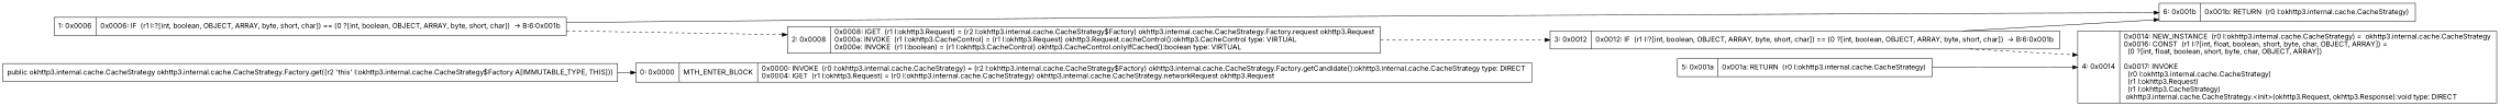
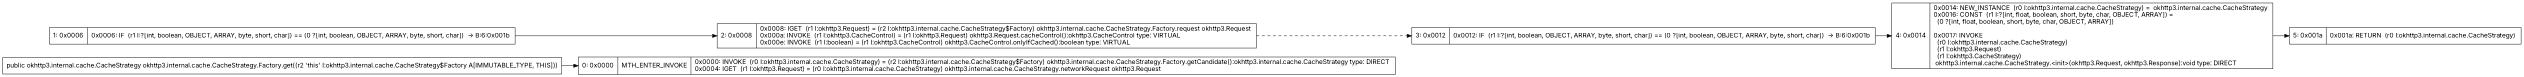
  digraph {
    fontname=Inter
    rankdir=LR
    node [fontname=Inter shape=record]
    edge [fontname=Inter]
-   n1 [label="{0\:\ 0x0000|MTH_ENTER_BLOCK\l|0x0000: INVOKE  (r0 I:okhttp3.internal.cache.CacheStrategy) = (r2 I:okhttp3.internal.cache.CacheStrategy$Factory) okhttp3.internal.cache.CacheStrategy.Factory.getCandidate():okhttp3.internal.cache.CacheStrategy type: DIRECT \l0x0004: IGET  (r1 I:okhttp3.Request) = (r0 I:okhttp3.internal.cache.CacheStrategy) okhttp3.internal.cache.CacheStrategy.networkRequest okhttp3.Request \l}"]
+   n1 [label="{0\:\ 0x0000|MTH_ENTER_INVOKE\l|0x0000: INVOKE  (r0 I:okhttp3.internal.cache.CacheStrategy) = (r2 I:okhttp3.internal.cache.CacheStrategy$Factory) okhttp3.internal.cache.CacheStrategy.Factory.getCandidate():okhttp3.internal.cache.CacheStrategy type: DIRECT \l0x0004: IGET  (r1 I:okhttp3.Request) = (r0 I:okhttp3.internal.cache.CacheStrategy) okhttp3.internal.cache.CacheStrategy.networkRequest okhttp3.Request \l}"]
    n2 [label="{1\:\ 0x0006|0x0006: IF  (r1 I:?[int, boolean, OBJECT, ARRAY, byte, short, char]) == (0 ?[int, boolean, OBJECT, ARRAY, byte, short, char])  \-\> B:6:0x001b \l}"]
    n3 [label="{2\:\ 0x0008|0x0008: IGET  (r1 I:okhttp3.Request) = (r2 I:okhttp3.internal.cache.CacheStrategy$Factory) okhttp3.internal.cache.CacheStrategy.Factory.request okhttp3.Request \l0x000a: INVOKE  (r1 I:okhttp3.CacheControl) = (r1 I:okhttp3.Request) okhttp3.Request.cacheControl():okhttp3.CacheControl type: VIRTUAL \l0x000e: INVOKE  (r1 I:boolean) = (r1 I:okhttp3.CacheControl) okhttp3.CacheControl.onlyIfCached():boolean type: VIRTUAL \l}"]
-   n4 [label="{6\:\ 0x001b|0x001b: RETURN  (r0 I:okhttp3.internal.cache.CacheStrategy) \l}"]
    n5 [label="{3\:\ 0x0012|0x0012: IF  (r1 I:?[int, boolean, OBJECT, ARRAY, byte, short, char]) == (0 ?[int, boolean, OBJECT, ARRAY, byte, short, char])  \-\> B:6:0x001b \l}"]
    n6 [label="{4\:\ 0x0014|0x0014: NEW_INSTANCE  (r0 I:okhttp3.internal.cache.CacheStrategy) =  okhttp3.internal.cache.CacheStrategy \l0x0016: CONST  (r1 I:?[int, float, boolean, short, byte, char, OBJECT, ARRAY]) = \l  (0 ?[int, float, boolean, short, byte, char, OBJECT, ARRAY])\l \l0x0017: INVOKE  \l  (r0 I:okhttp3.internal.cache.CacheStrategy)\l  (r1 I:okhttp3.Request)\l  (r1 I:okhttp3.CacheStrategy)\l okhttp3.internal.cache.CacheStrategy.\<init\>(okhttp3.Request, okhttp3.Response):void type: DIRECT \l}"]
    n7 [label="{5\:\ 0x001a|0x001a: RETURN  (r0 I:okhttp3.internal.cache.CacheStrategy) \l}"]
    n8 [label="{public okhttp3.internal.cache.CacheStrategy okhttp3.internal.cache.CacheStrategy.Factory.get((r2 'this' I:okhttp3.internal.cache.CacheStrategy$Factory A[IMMUTABLE_TYPE, THIS])) }"]
-   n2 -> n3 [style=dashed]
-   n2 -> n4
+   n2 -> n3 [style=solid]
    n3 -> n5 [style=dashed]
-   n5 -> n4
-   n5 -> n6 [style=dashed]
-   n7 -> n6
+   n5 -> n6 [style=solid]
+   n6 -> n7
    n8 -> n1
  }
